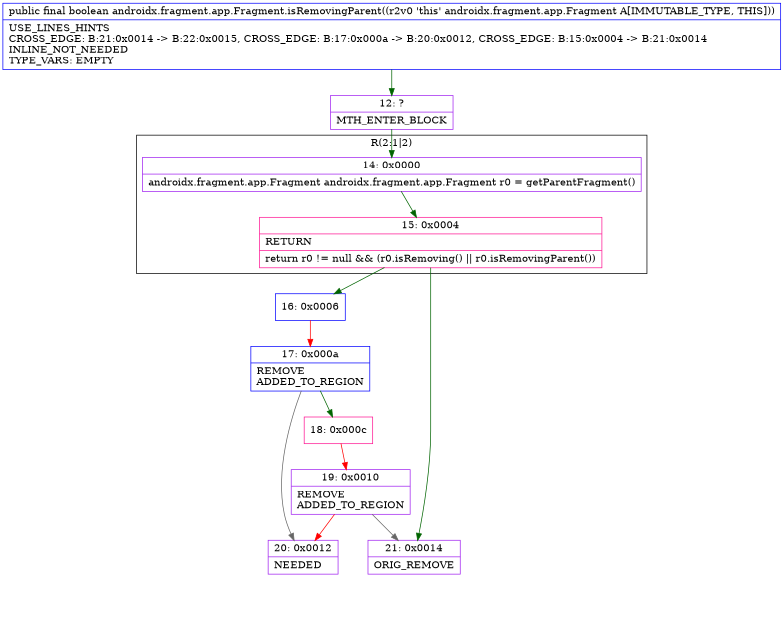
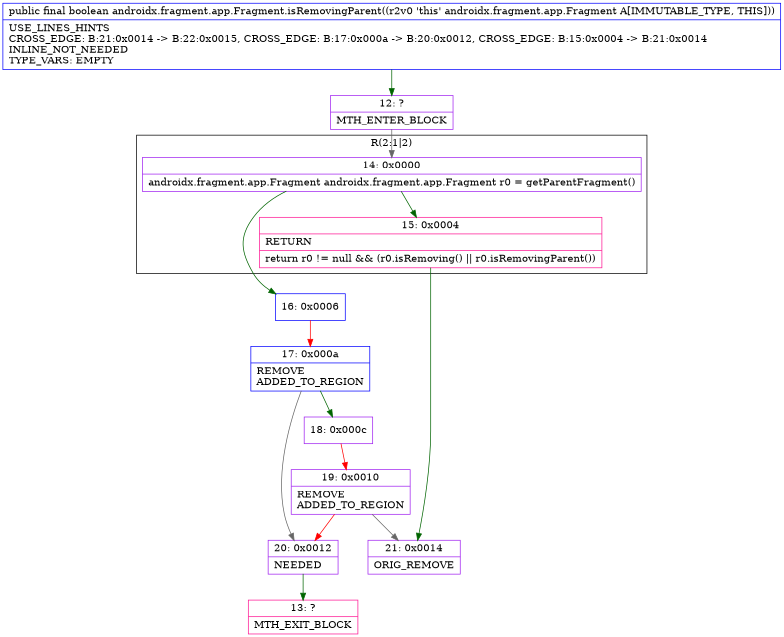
  digraph {
    node [color=purple shape=record]
    edge [color=darkgreen]
    n1 [label="{14\:\ 0x0000|androidx.fragment.app.Fragment androidx.fragment.app.Fragment r0 = getParentFragment()\l}"]
    n2 [color=deeppink label="{15\:\ 0x0004|RETURN\l|return r0 != null && (r0.isRemoving() \|\| r0.isRemovingParent())\l}"]
    n3 [color=blue label="{16\:\ 0x0006}"]
    n4 [label="{21\:\ 0x0014|ORIG_REMOVE\l}"]
    n5 [color=blue label="{17\:\ 0x000a|REMOVE\lADDED_TO_REGION\l}"]
    n6 [label="{12\:\ ?|MTH_ENTER_BLOCK\l}"]
-   n7 [color=deeppink label="{18\:\ 0x000c}"]
+   n7 [label="{18\:\ 0x000c}"]
    n8 [label="{20\:\ 0x0012|NEEDED\l}"]
    n9 [label="{19\:\ 0x0010|REMOVE\lADDED_TO_REGION\l}"]
+   n10 [color=deeppink label="{13\:\ ?|MTH_EXIT_BLOCK\l}"]
    n11 [color=blue label="{public final boolean androidx.fragment.app.Fragment.isRemovingParent((r2v0 'this' androidx.fragment.app.Fragment A[IMMUTABLE_TYPE, THIS]))  | USE_LINES_HINTS\lCROSS_EDGE: B:21:0x0014 \-\> B:22:0x0015, CROSS_EDGE: B:17:0x000a \-\> B:20:0x0012, CROSS_EDGE: B:15:0x0004 \-\> B:21:0x0014\lINLINE_NOT_NEEDED\lTYPE_VARS: EMPTY\l}"]
    subgraph cluster_1 {
      label="R(2:1|2)"
      n1
      n2
    }
    n1 -> n2
-   n2 -> n3
+   n1 -> n3
    n2 -> n4
    n3 -> n5 [color=red]
    n5 -> n7
    n5 -> n8 [color=gray40]
-   n6 -> n1
+   n6 -> n1 [color=gray40]
    n7 -> n9 [color=red]
+   n8 -> n10
    n9 -> n4 [color=gray40]
    n9 -> n8 [color=red]
    n11 -> n6
  }
